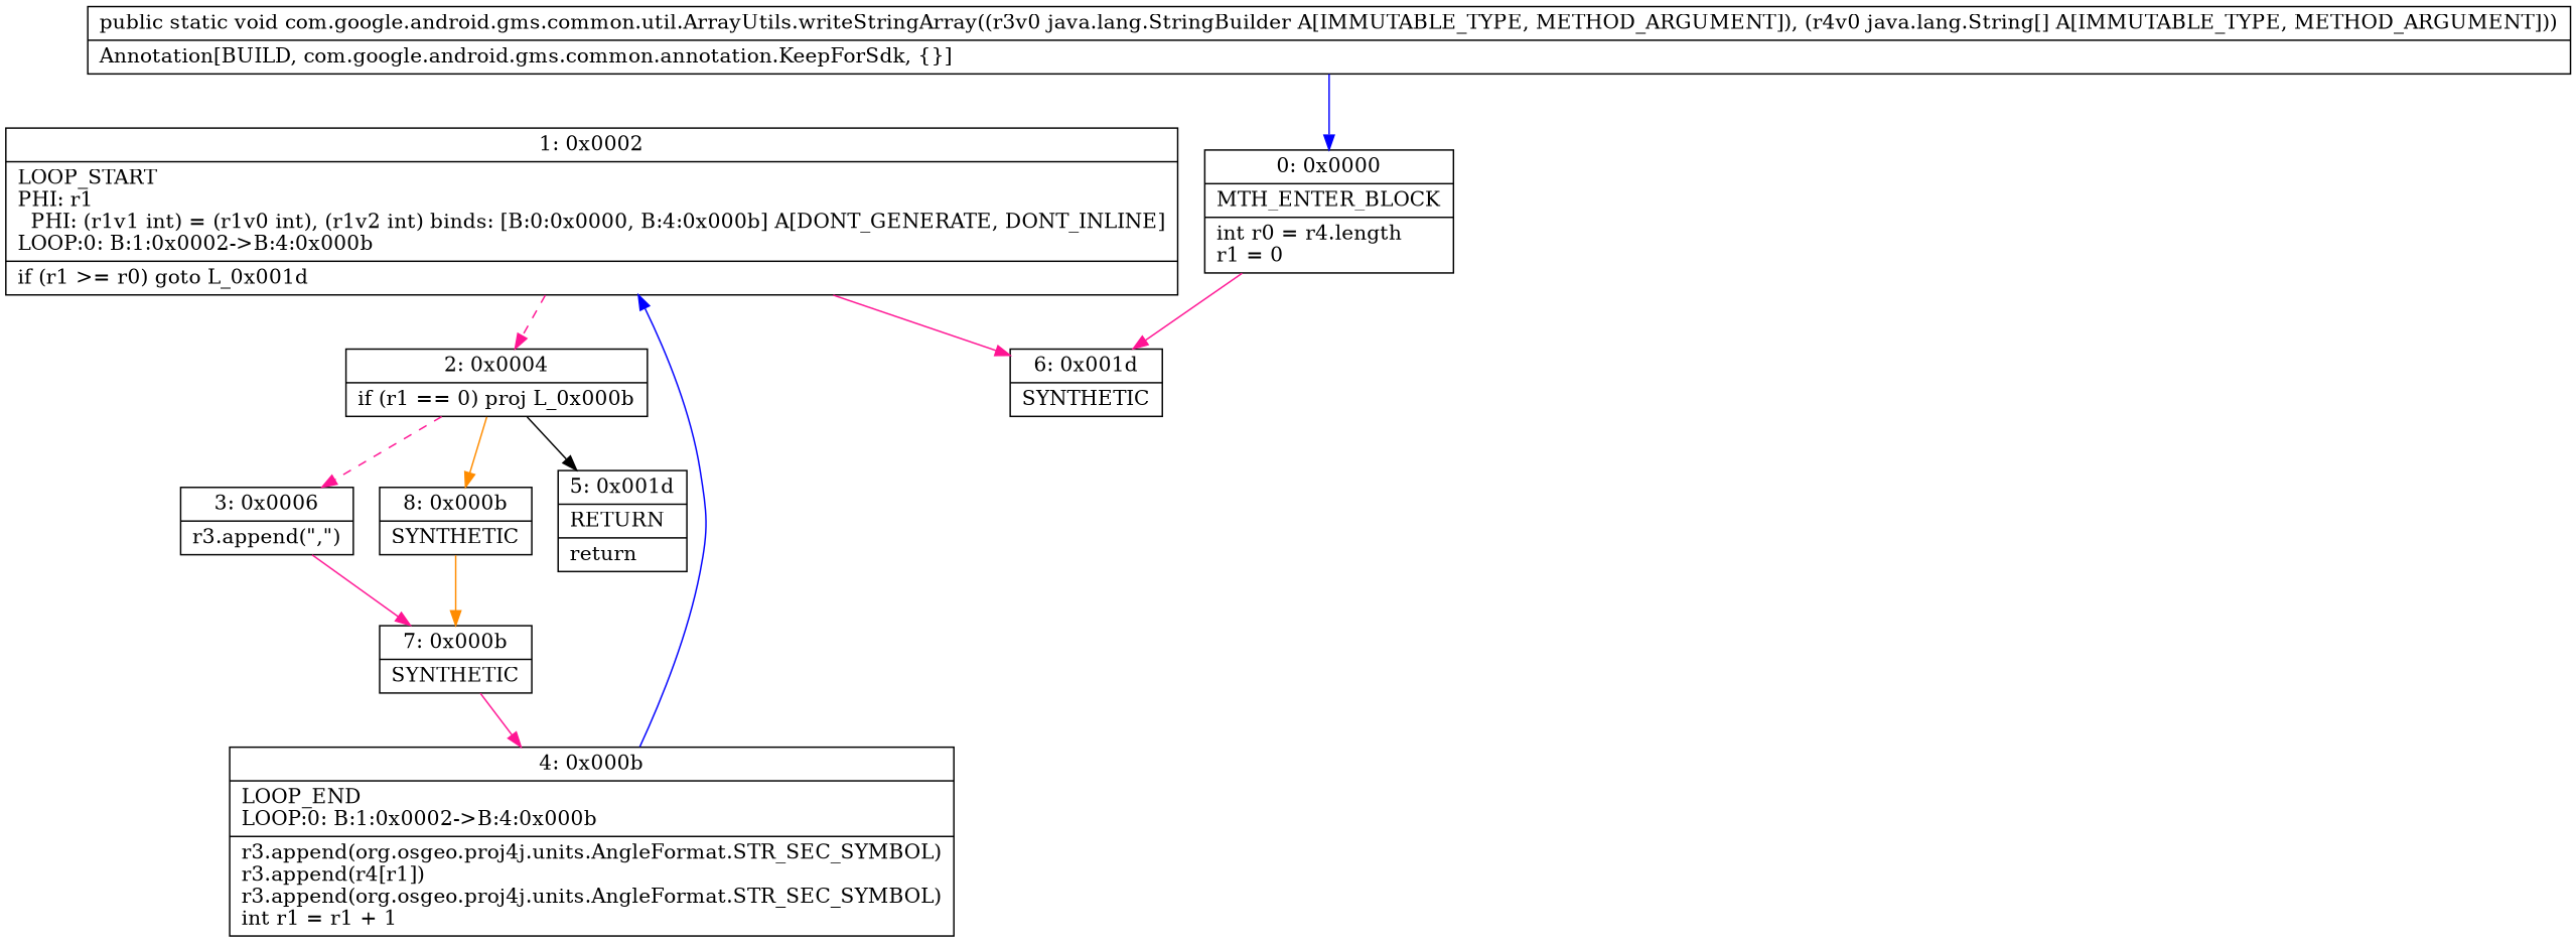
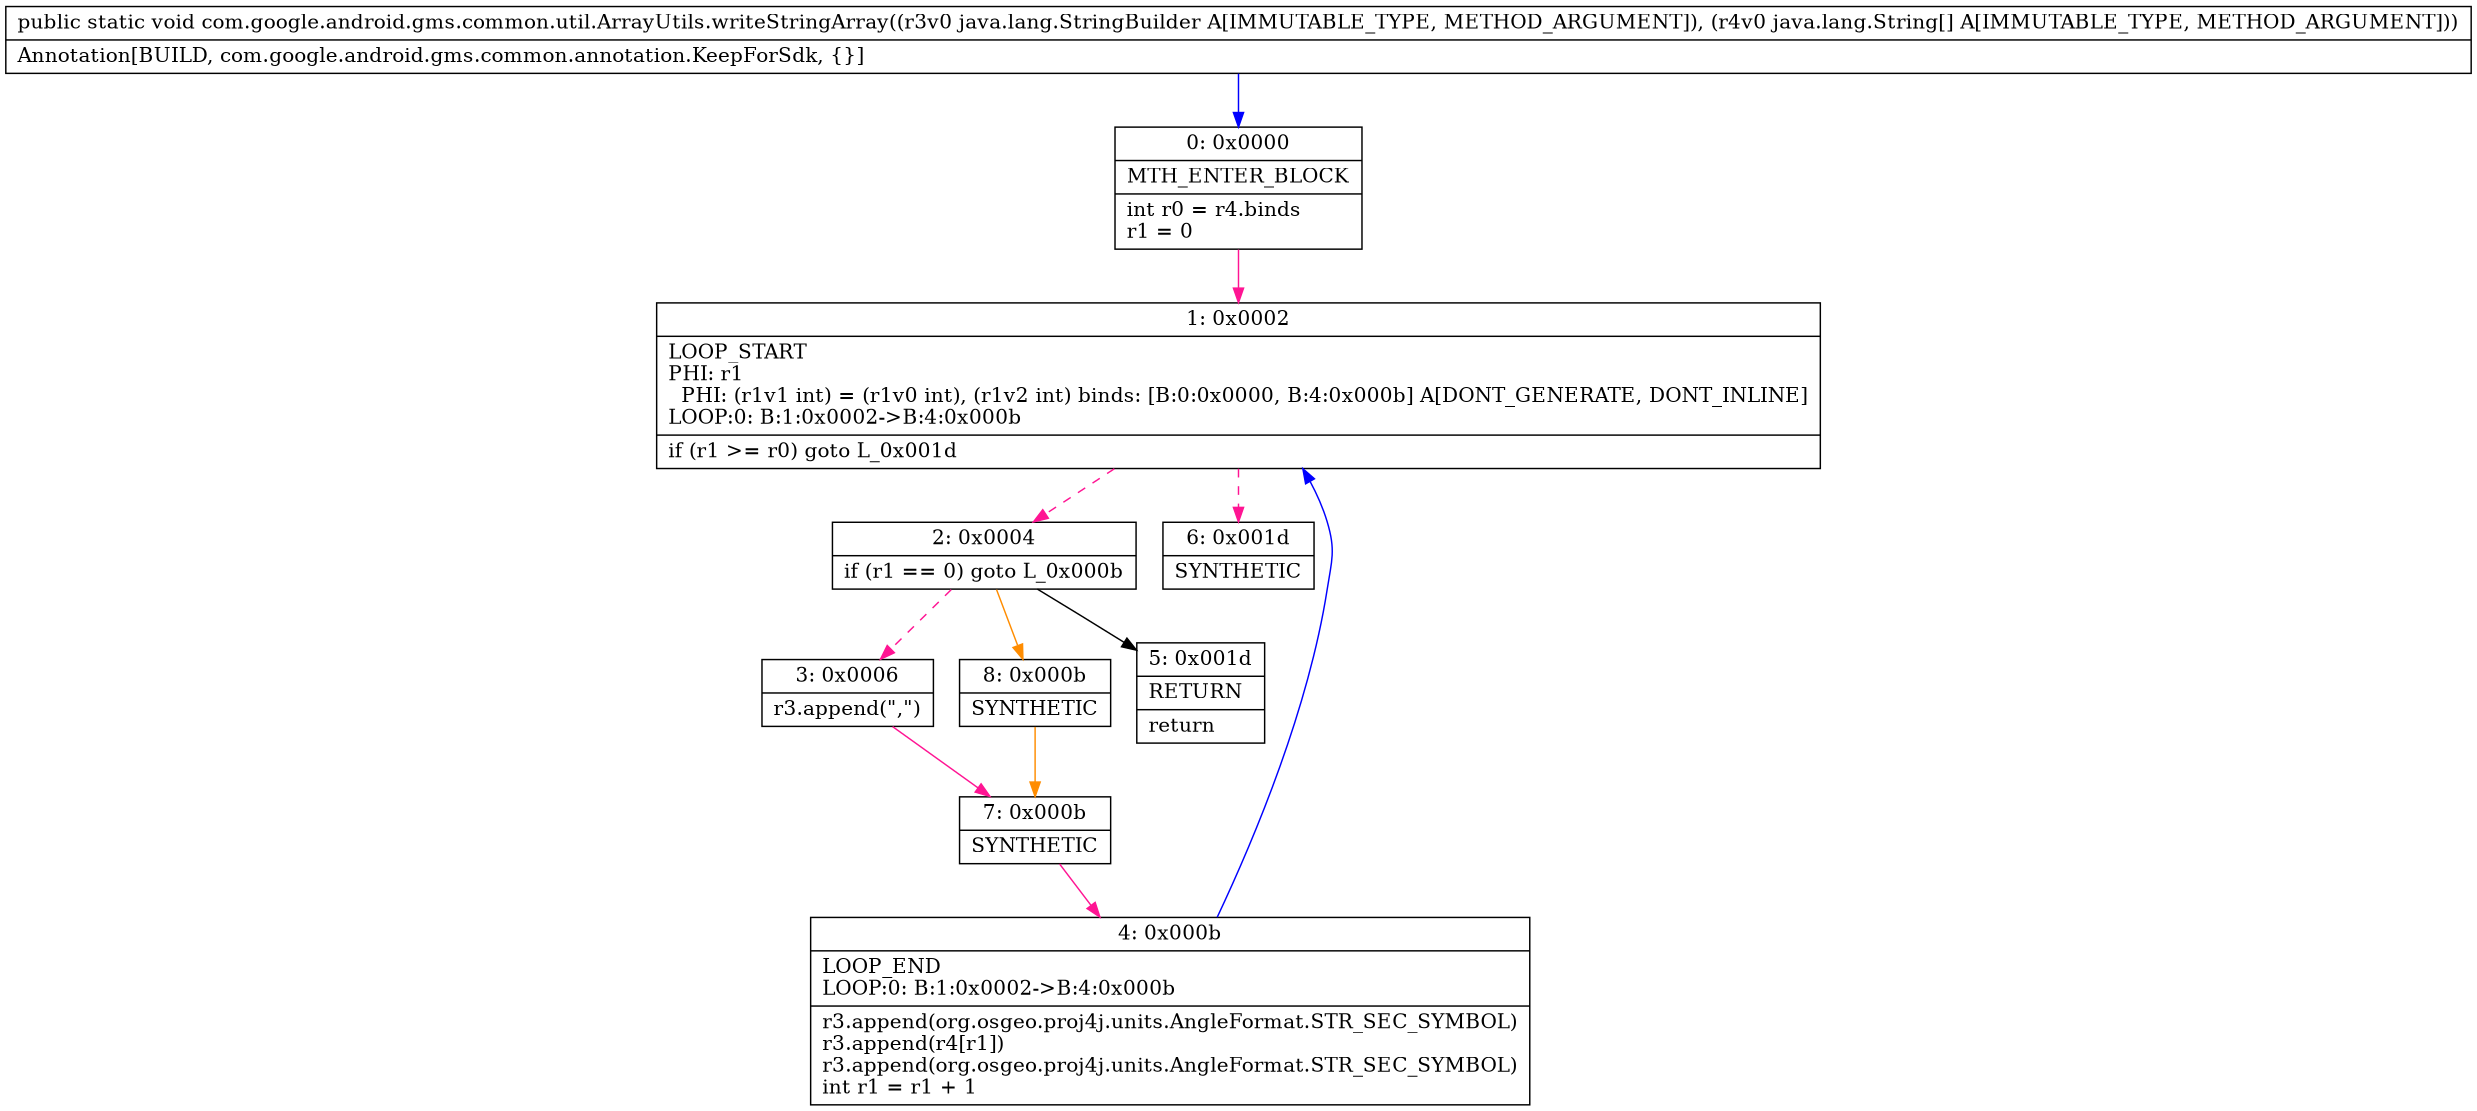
  digraph {
    node [shape=record]
    edge [color=deeppink]
-   n1 [label="{0\:\ 0x0000|MTH_ENTER_BLOCK\l|int r0 = r4.length\lr1 = 0\l}"]
+   n1 [label="{0\:\ 0x0000|MTH_ENTER_BLOCK\l|int r0 = r4.binds\lr1 = 0\l}"]
    n2 [label="{1\:\ 0x0002|LOOP_START\lPHI: r1 \l  PHI: (r1v1 int) = (r1v0 int), (r1v2 int) binds: [B:0:0x0000, B:4:0x000b] A[DONT_GENERATE, DONT_INLINE]\lLOOP:0: B:1:0x0002\-\>B:4:0x000b\l|if (r1 \>= r0) goto L_0x001d\l}"]
-   n3 [label="{2\:\ 0x0004|if (r1 == 0) proj L_0x000b\l}"]
+   n3 [label="{2\:\ 0x0004|if (r1 == 0) goto L_0x000b\l}"]
    n4 [label="{6\:\ 0x001d|SYNTHETIC\l}"]
    n5 [label="{3\:\ 0x0006|r3.append(\",\")\l}"]
    n6 [label="{8\:\ 0x000b|SYNTHETIC\l}"]
    n7 [label="{5\:\ 0x001d|RETURN\l|return\l}"]
    n8 [label="{7\:\ 0x000b|SYNTHETIC\l}"]
    n9 [label="{4\:\ 0x000b|LOOP_END\lLOOP:0: B:1:0x0002\-\>B:4:0x000b\l|r3.append(org.osgeo.proj4j.units.AngleFormat.STR_SEC_SYMBOL)\lr3.append(r4[r1])\lr3.append(org.osgeo.proj4j.units.AngleFormat.STR_SEC_SYMBOL)\lint r1 = r1 + 1\l}"]
    n10 [label="{public static void com.google.android.gms.common.util.ArrayUtils.writeStringArray((r3v0 java.lang.StringBuilder A[IMMUTABLE_TYPE, METHOD_ARGUMENT]), (r4v0 java.lang.String[] A[IMMUTABLE_TYPE, METHOD_ARGUMENT]))  | Annotation[BUILD, com.google.android.gms.common.annotation.KeepForSdk, \{\}]\l}"]
-   n1 -> n4
+   n1 -> n2
    n2 -> n3 [style=dashed]
-   n2 -> n4
+   n2 -> n4 [style=dashed]
    n3 -> n5 [style=dashed]
    n3 -> n6 [color=darkorange]
    n3 -> n7 [color=black]
    n5 -> n8
    n6 -> n8 [color=darkorange]
    n8 -> n9
    n9 -> n2 [color=blue]
    n10 -> n1 [color=blue]
  }
